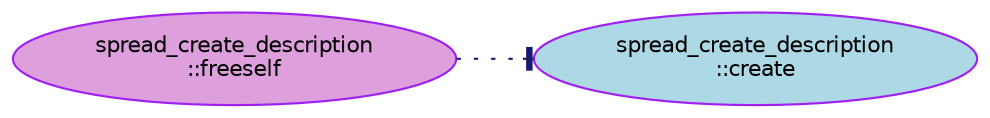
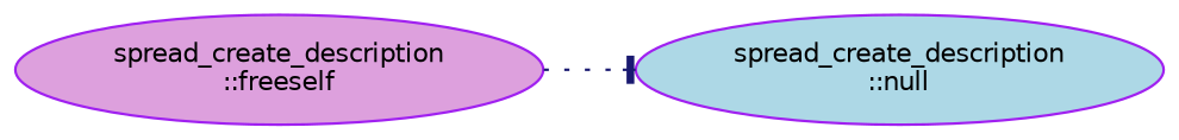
  digraph {
    rankdir=LR
    node [color=purple fontname=Helvetica fontsize=10 shape=ellipse style=filled]
    n1 [fillcolor=plum fontcolor=black height=0.2 label="spread_create_description\l::freeself" width=0.4]
-   n2 [fillcolor=lightblue height=0.2 label="spread_create_description\l::create" width=0.4]
+   n2 [fillcolor=lightblue height=0.2 label="spread_create_description\l::null" width=0.4]
    n1 -> n2 [color=midnightblue fontname=Helvetica fontsize=10 labelfontname=Helvetica labelfontsize=10 style=dotted arrowhead=tee]
  }
